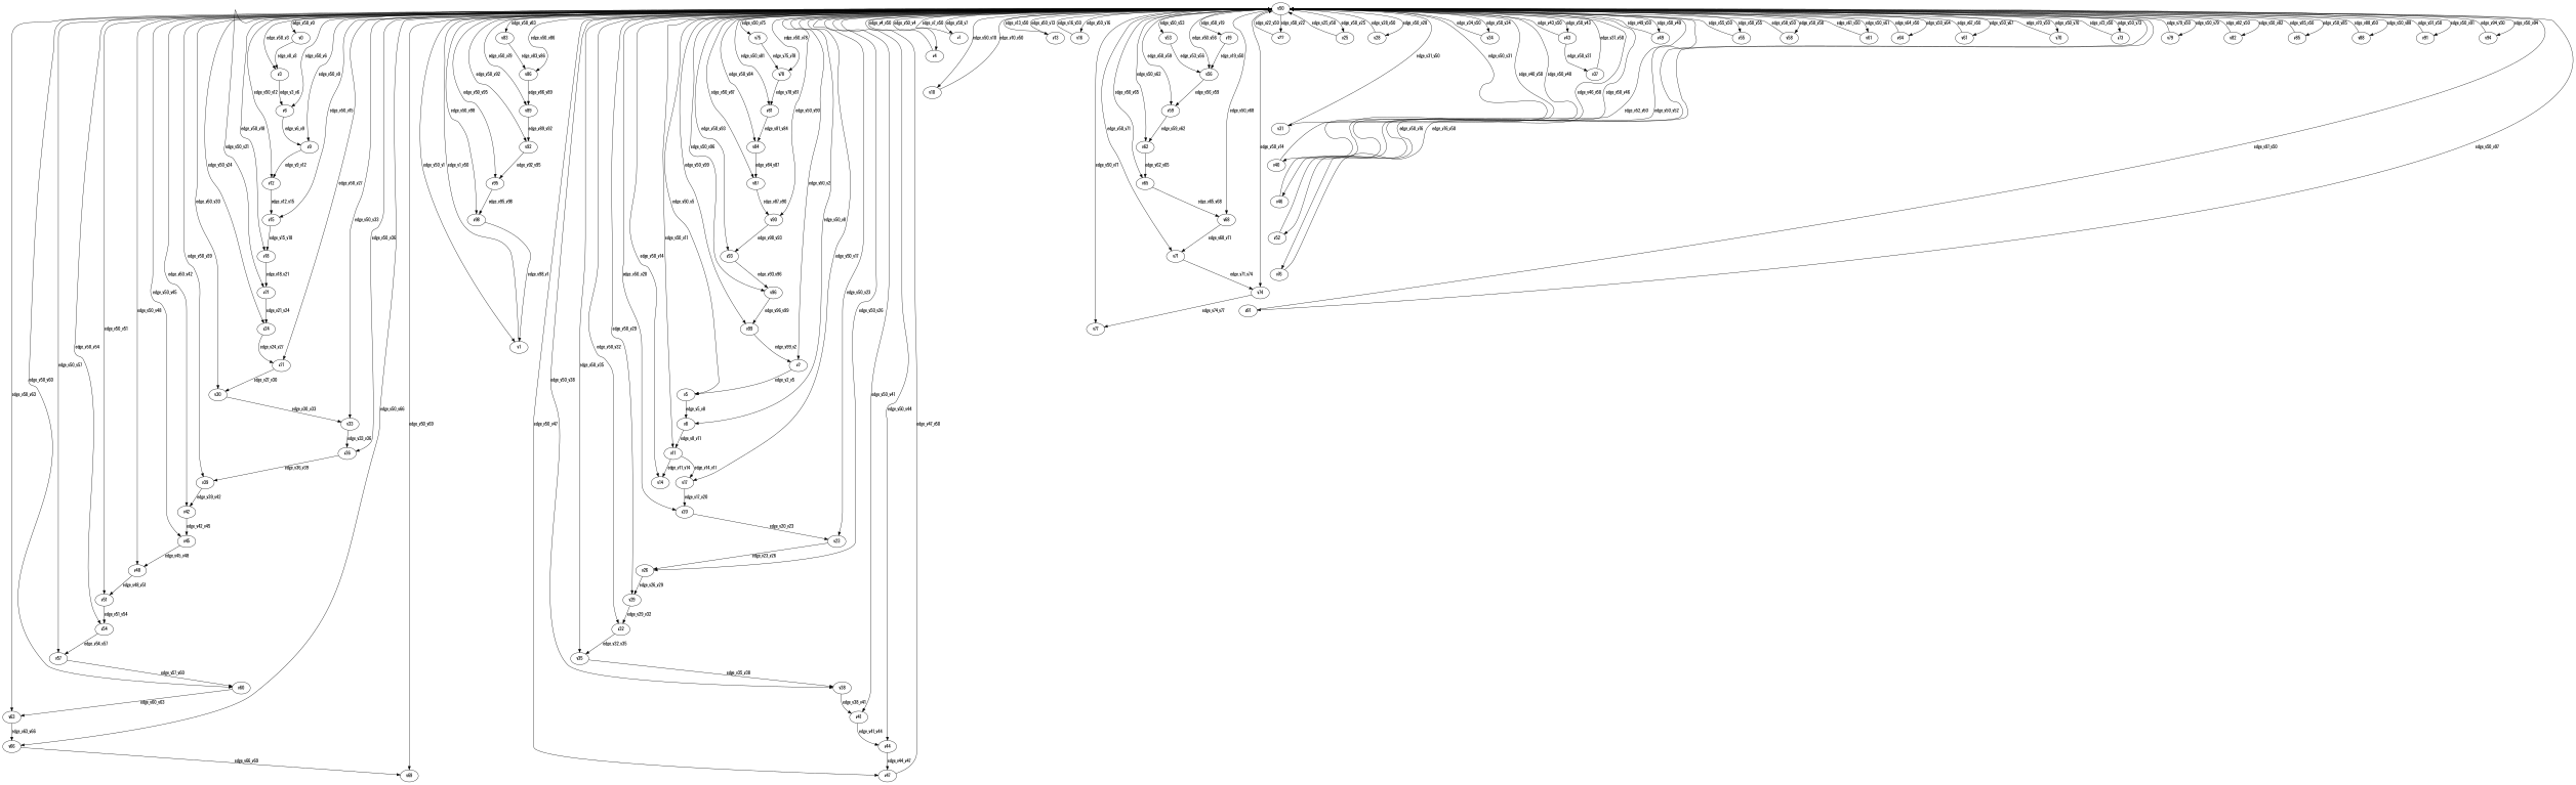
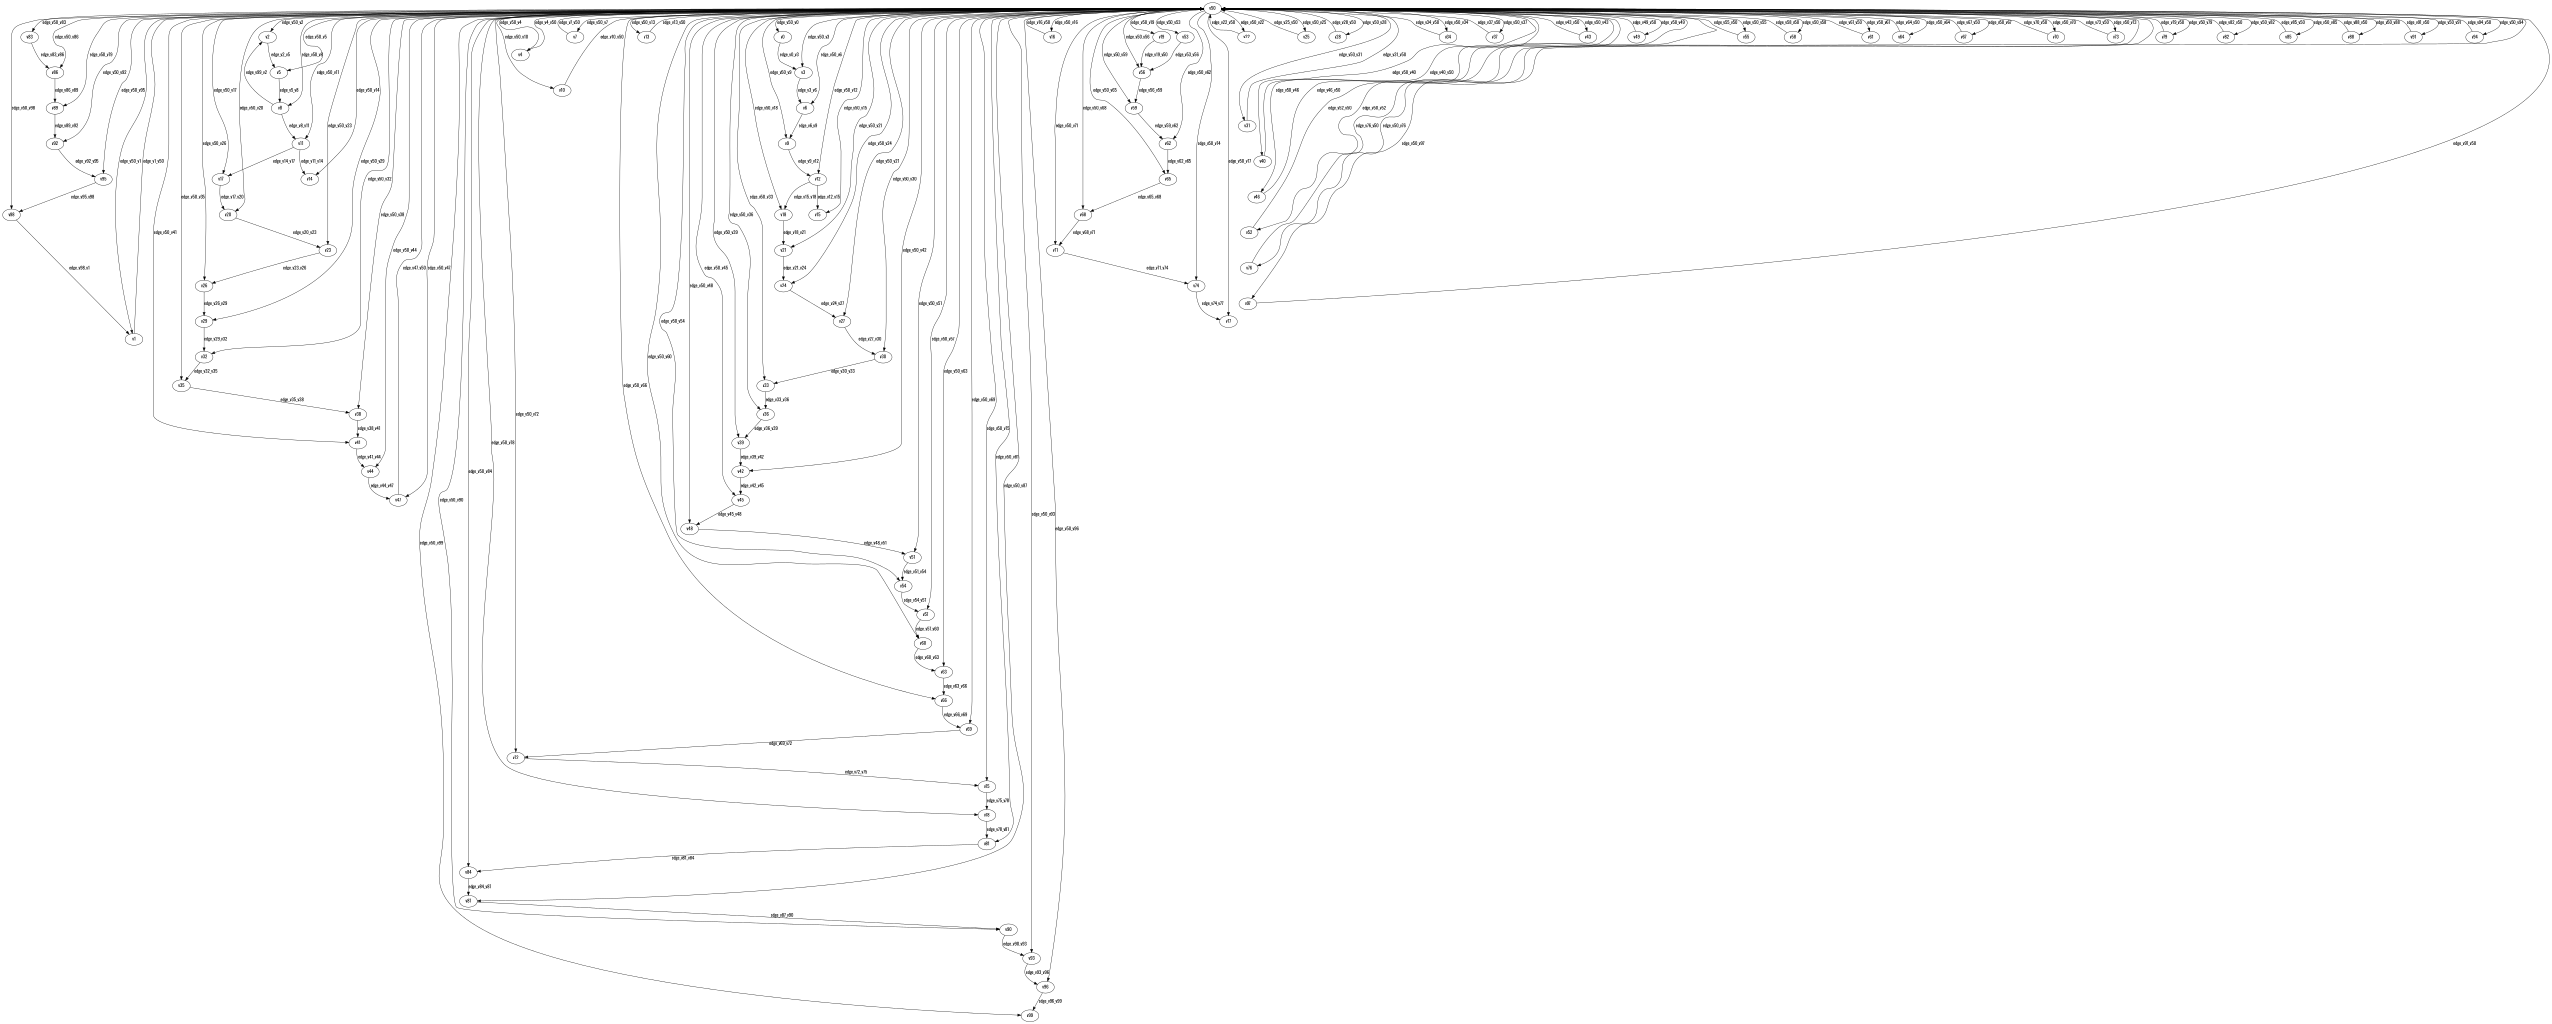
  digraph {
    fontname=Oswald
    node [fontname=Oswald player=1]
    edge [discount=0.699 fontname=Oswald weight=2.10]
    v3
    v0 [player=0]
    v6 [player=0]
    v1
    v50 [player=0]
    v2 [player=0]
    v5
    v4 [player=0]
    v8 [player=0]
    v9
    v7
    v11
    v12 [player=0]
    v10 [player=0]
    v14 [player=0]
    v15
    v13
    v17
    v18 [player=0]
    v16 [player=0]
    v20 [player=0]
    v21
    v19
    v23
    v24 [player=0]
    v22 [player=0]
    v26 [player=0]
    v27
    v25
    v29
    v30 [player=0]
    v28 [player=0]
    v32 [player=0]
    v33
    v31
    v35
    v36 [player=0]
    v34 [player=0]
    v38 [player=0]
    v39
    v37
    v41
    v42 [player=0]
    v40 [player=0]
    v44 [player=0]
    v45
    v43
    v47
    v48 [player=0]
    v46 [player=0]
    v51
    v49
    v52 [player=0]
    v53
    v54 [player=0]
    v55
    v56 [player=0]
    v57
    v58 [player=0]
    v59
    v60 [player=0]
    v61
    v62 [player=0]
    v63
    v64 [player=0]
    v65
    v66 [player=0]
    v67
    v68 [player=0]
    v69
    v70 [player=0]
    v71
+   v72 [player=0]
    v73
    v74 [player=0]
    v75
    v76 [player=0]
    v77
    v78 [player=0]
    v79
    v81
    v82 [player=0]
    v83
    v84 [player=0]
    v85
    v86 [player=0]
    v87
    v88 [player=0]
    v89
    v90 [player=0]
    v91
    v92 [player=0]
    v93
    v94 [player=0]
    v95
    v96 [player=0]
    v97
    v98 [player=0]
    v99
    v3 -> v6 [label=edge_v3_v6 weight=3.37]
    v0 -> v3 [label=edge_v0_v3 weight=-0.38]
    v6 -> v9 [label=edge_v6_v9 weight=4.15]
    v1 -> v50 [label=edge_v1_v50 weight=-4.40]
    v50 -> v3 [label=edge_v50_v3 weight=1.05]
    v50 -> v0 [label=edge_v50_v0 weight=-0.64]
    v50 -> v6 [label=edge_v50_v6 weight=3.89]
    v50 -> v1 [label=edge_v50_v1 weight=-3.15]
    v50 -> v2 [label=edge_v50_v2 weight=2.65]
    v50 -> v5 [label=edge_v50_v5 weight=-2.38]
    v50 -> v4 [label=edge_v50_v4 weight=-3.96]
    v50 -> v8 [label=edge_v50_v8 weight=-0.96]
    v50 -> v9 [label=edge_v50_v9 weight=8.26]
    v50 -> v7 [label=edge_v50_v7 weight=4.30]
    v50 -> v11 [label=edge_v50_v11 weight=0.43]
    v50 -> v12 [label=edge_v50_v12 weight=4.46]
    v50 -> v10 [label=edge_v50_v10 weight=-0.65]
    v50 -> v14 [label=edge_v50_v14 weight=8.00]
    v50 -> v15 [label=edge_v50_v15 weight=-2.04]
    v50 -> v13 [label=edge_v50_v13 weight=1.09]
    v50 -> v17 [label=edge_v50_v17 weight=-1.87]
    v50 -> v18 [label=edge_v50_v18 weight=-1.24]
    v50 -> v16 [label=edge_v50_v16 weight=9.60]
    v50 -> v20 [label=edge_v50_v20 weight=4.25]
    v50 -> v21 [label=edge_v50_v21 weight=-5.30]
    v50 -> v19 [label=edge_v50_v19 weight=4.19]
    v50 -> v23 [label=edge_v50_v23 weight=5.07]
    v50 -> v24 [label=edge_v50_v24 weight=0.67]
    v50 -> v22 [label=edge_v50_v22 weight=8.28]
    v50 -> v26 [label=edge_v50_v26]
    v50 -> v27 [label=edge_v50_v27 weight=0.45]
    v50 -> v25 [label=edge_v50_v25 weight=8.13]
    v50 -> v29 [label=edge_v50_v29 weight=-1.72]
    v50 -> v30 [label=edge_v50_v30 weight=9.59]
    v50 -> v28 [label=edge_v50_v28 weight=7.09]
    v50 -> v32 [label=edge_v50_v32 weight=2.27]
    v50 -> v33 [label=edge_v50_v33 weight=8.50]
    v50 -> v31 [label=edge_v50_v31 weight=-2.56]
    v50 -> v35 [label=edge_v50_v35 weight=7.43]
    v50 -> v36 [label=edge_v50_v36 weight=1.83]
    v50 -> v34 [label=edge_v50_v34 weight=8.61]
    v50 -> v38 [label=edge_v50_v38 weight=-0.24]
    v50 -> v39 [label=edge_v50_v39 weight=2.16]
-   v43 -> v37 [label=edge_v50_v37 weight=2.01]
+   v50 -> v37 [label=edge_v50_v37 weight=2.01]
    v50 -> v41 [label=edge_v50_v41 weight=2.96]
    v50 -> v42 [label=edge_v50_v42 weight=5.05]
    v50 -> v40 [label=edge_v50_v40 weight=-3.45]
    v50 -> v44 [label=edge_v50_v44 weight=3.61]
    v50 -> v45 [label=edge_v50_v45 weight=4.34]
    v50 -> v43 [label=edge_v50_v43 weight=5.51]
    v50 -> v47 [label=edge_v50_v47]
    v50 -> v48 [label=edge_v50_v48 weight=9.85]
    v50 -> v46 [label=edge_v50_v46 weight=-1.66]
    v50 -> v51 [label=edge_v50_v51 weight=6.04]
    v50 -> v49 [label=edge_v50_v49 weight=9.34]
    v50 -> v52 [label=edge_v50_v52 weight=-1.63]
    v50 -> v53 [label=edge_v50_v53 weight=1.98]
    v50 -> v54 [label=edge_v50_v54 weight=-2.07]
    v50 -> v55 [label=edge_v50_v55 weight=9.02]
    v50 -> v56 [label=edge_v50_v56 weight=3.43]
    v50 -> v57 [label=edge_v50_v57 weight=4.09]
    v50 -> v58 [label=edge_v50_v58 weight=9.34]
    v50 -> v59 [label=edge_v50_v59 weight=6.52]
    v50 -> v60 [label=edge_v50_v60 weight=-2.47]
    v50 -> v61 [label=edge_v50_v61 weight=4.29]
    v50 -> v62 [label=edge_v50_v62 weight=6.95]
    v50 -> v63 [label=edge_v50_v63 weight=9.13]
    v50 -> v64 [label=edge_v50_v64 weight=2.51]
    v50 -> v65 [label=edge_v50_v65 weight=0.83]
    v50 -> v66 [label=edge_v50_v66 weight=-4.34]
    v50 -> v67 [label=edge_v50_v67 weight=8.86]
    v50 -> v68 [label=edge_v50_v68 weight=5.04]
    v50 -> v69 [label=edge_v50_v69 weight=8.24]
    v50 -> v70 [label=edge_v50_v70 weight=1.11]
    v50 -> v71 [label=edge_v50_v71 weight=2.99]
+   v50 -> v72 [label=edge_v50_v72 weight=6.16]
    v50 -> v73 [label=edge_v50_v73 weight=6.04]
    v50 -> v74 [label=edge_v50_v74 weight=6.44]
    v50 -> v75 [label=edge_v50_v75 weight=2.20]
    v50 -> v76 [label=edge_v50_v76 weight=-1.41]
    v50 -> v77 [label=edge_v50_v77 weight=7.11]
    v50 -> v78 [label=edge_v50_v78 weight=-4.61]
    v50 -> v79 [label=edge_v50_v79 weight=0.78]
    v50 -> v81 [label=edge_v50_v81 weight=-5.33]
    v50 -> v82 [label=edge_v50_v82 weight=8.98]
    v50 -> v83 [label=edge_v50_v83 weight=-5.38]
    v50 -> v84 [label=edge_v50_v84 weight=6.53]
    v50 -> v85 [label=edge_v50_v85 weight=3.56]
    v50 -> v86 [label=edge_v50_v86 weight=0.99]
    v50 -> v87 [label=edge_v50_v87 weight=-0.03]
    v50 -> v88 [label=edge_v50_v88 weight=9.97]
    v50 -> v89 [label=edge_v50_v79 weight=3.07]
    v50 -> v90 [label=edge_v50_v90 weight=-4.49]
    v50 -> v91 [label=edge_v50_v91 weight=4.88]
    v50 -> v92 [label=edge_v50_v92 weight=0.25]
    v50 -> v93 [label=edge_v50_v93 weight=6.88]
    v50 -> v94 [label=edge_v50_v94 weight=-0.07]
    v50 -> v95 [label=edge_v50_v95 weight=2.25]
    v50 -> v96 [label=edge_v50_v96 weight=-4.65]
    v50 -> v97 [label=edge_v50_v97 weight=-3.72]
    v50 -> v98 [label=edge_v50_v98 weight=4.10]
    v50 -> v99 [label=edge_v50_v99 weight=-3.71]
    v2 -> v5 [label=edge_v2_v5 weight=0.90]
    v5 -> v8 [label=edge_v5_v8 weight=5.74]
    v4 -> v50 [label=edge_v4_v50 weight=-5.44]
    v8 -> v11 [label=edge_v8_v11 weight=2.64]
    v9 -> v12 [label=edge_v9_v12 weight=-0.61]
    v7 -> v50 [label=edge_v7_v50 weight=2.28]
    v11 -> v14 [label=edge_v11_v14 weight=4.72]
    v11 -> v17 [label=edge_v14_v17 weight=0.87]
    v12 -> v15 [label=edge_v12_v15 weight=4.50]
    v10 -> v50 [label=edge_v10_v50 weight=-0.46]
-   v15 -> v18 [label=edge_v15_v18 weight=-2.09]
+   v12 -> v18 [label=edge_v15_v18 weight=-2.09]
    v13 -> v50 [label=edge_v13_v50 weight=0.99]
    v17 -> v20 [label=edge_v17_v20 weight=6.38]
    v18 -> v21 [label=edge_v18_v21 weight=5.56]
    v16 -> v50 [label=edge_v16_v50 weight=6.80]
    v20 -> v23 [label=edge_v20_v23 weight=0.88]
    v21 -> v24 [label=edge_v21_v24 weight=4.96]
    v19 -> v56 [label=edge_v19_v50 weight=3.85]
    v23 -> v26 [label=edge_v23_v26 weight=-1.16]
    v24 -> v27 [label=edge_v24_v27 weight=0.08]
    v22 -> v50 [label=edge_v22_v50 weight=7.48]
    v26 -> v29 [label=edge_v26_v29 weight=4.61]
    v27 -> v30 [label=edge_v27_v30 weight=-1.43]
    v25 -> v50 [label=edge_v25_v50 weight=5.44]
    v29 -> v32 [label=edge_v29_v32 weight=6.73]
    v30 -> v33 [label=edge_v30_v33 weight=-0.85]
    v28 -> v50 [label=edge_v28_v50 weight=10.04]
    v32 -> v35 [label=edge_v32_v35 weight=4.35]
    v33 -> v36 [label=edge_v33_v36 weight=4.08]
    v31 -> v50 [label=edge_v31_v50 weight=-1.53]
    v35 -> v38 [label=edge_v35_v38 weight=-2.60]
    v36 -> v39 [label=edge_v36_v39 weight=-2.94]
    v34 -> v50 [label=edge_v34_v50 weight=7.40]
    v38 -> v41 [label=edge_v38_v41 weight=1.20]
    v39 -> v42 [label=edge_v39_v42 weight=3.00]
    v37 -> v50 [label=edge_v37_v50 weight=2.13]
    v41 -> v44 [label=edge_v41_v44 weight=3.50]
    v42 -> v45 [label=edge_v42_v45 weight=5.74]
    v40 -> v50 [label=edge_v40_v50 weight=-4.97]
    v44 -> v47 [label=edge_v44_v47 weight=3.64]
    v45 -> v48 [label=edge_v45_v48 weight=-1.70]
    v43 -> v50 [label=edge_v43_v50 weight=4.17]
    v47 -> v50 [label=edge_v47_v50 weight=4.31]
    v48 -> v51 [label=edge_v48_v51 weight=-0.63]
    v46 -> v50 [label=edge_v46_v50 weight=-1.12]
    v51 -> v54 [label=edge_v51_v54 weight=6.54]
    v49 -> v50 [label=edge_v49_v50 weight=10.38]
    v52 -> v50 [label=edge_v52_v50 weight=-1.23]
    v53 -> v56 [label=edge_v53_v56 weight=1.37]
    v54 -> v57 [label=edge_v54_v57 weight=-0.94]
    v55 -> v50 [label=edge_v55_v50 weight=6.09]
    v56 -> v59 [label=edge_v56_v59 weight=1.44]
    v57 -> v60 [label=edge_v57_v60 weight=-1.04]
    v58 -> v50 [label=edge_v58_v50 weight=9.65]
    v59 -> v62 [label=edge_v59_v62 weight=4.44]
    v60 -> v63 [label=edge_v60_v63 weight=0.02]
    v61 -> v50 [label=edge_v61_v50 weight=1.80]
    v62 -> v65 [label=edge_v62_v65 weight=5.63]
    v63 -> v66 [label=edge_v63_v66 weight=4.86]
    v64 -> v50 [label=edge_v64_v50 weight=4.74]
    v65 -> v68 [label=edge_v65_v68 weight=-0.66]
    v66 -> v69 [label=edge_v66_v69 weight=-2.89]
    v67 -> v50 [label=edge_v67_v50 weight=10.28]
    v68 -> v71 [label=edge_v68_v71 weight=-0.15]
+   v69 -> v72 [label=edge_v69_v72 weight=-2.52]
    v70 -> v50 [label=edge_v70_v50 weight=0.81]
    v71 -> v74 [label=edge_v71_v74 weight=2.56]
+   v72 -> v75 [label=edge_v72_v75 weight=-1.64]
    v73 -> v50 [label=edge_v73_v50 weight=4.96]
    v74 -> v77 [label=edge_v74_v77 weight=0.90]
    v75 -> v78 [label=edge_v75_v78 weight=4.56]
    v76 -> v50 [label=edge_v76_v50 weight=0.40]
    v78 -> v81 [label=edge_v78_v81 weight=3.11]
    v79 -> v50 [label=edge_v79_v50 weight=3.63]
    v81 -> v84 [label=edge_v81_v84 weight=-2.97]
    v82 -> v50 [label=edge_v82_v50 weight=10.98]
    v83 -> v86 [label=edge_v83_v86 weight=-0.21]
    v84 -> v87 [label=edge_v84_v87 weight=1.64]
    v85 -> v50 [label=edge_v85_v50 weight=5.35]
    v86 -> v89 [label=edge_v86_v89 weight=6.22]
    v87 -> v90 [label=edge_v87_v90 weight=-0.49]
    v88 -> v50 [label=edge_v88_v50 weight=11.69]
    v89 -> v92 [label=edge_v89_v92 weight=6.22]
    v90 -> v93 [label=edge_v90_v93 weight=-1.46]
    v91 -> v50 [label=edge_v91_v50 weight=5.09]
    v92 -> v95 [label=edge_v92_v95 weight=1.90]
    v93 -> v96 [label=edge_v93_v96 weight=-0.28]
    v94 -> v50 [label=edge_v94_v50 weight=1.52]
    v95 -> v98 [label=edge_v95_v98 weight=-0.91]
    v96 -> v99 [label=edge_v96_v99 weight=0.38]
    v97 -> v50 [label=edge_v97_v50 weight=-1.34]
    v98 -> v1 [label=edge_v98_v1 weight=-2.30]
-   v99 -> v2 [label=edge_v99_v2 weight=-0.78]
+   v8 -> v2 [label=edge_v99_v2 weight=-0.78]
  }
